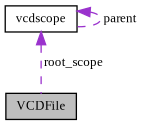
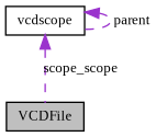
  digraph {
    fontname="Liberation Serif"
    node [color=black fontname="Liberation Serif" fontsize=10 shape=record style=filled]
    edge [color=darkorchid3 dir=back fontname="Liberation Serif" fontsize=10 labelfontname=Helvetica labelfontsize=10 style=dashed]
    n1 [fillcolor=grey75 fontcolor=black height=0.2 label=VCDFile width=0.4]
    n2 [fillcolor=white height=0.2 label=vcdscope width=0.4]
-   n2 -> n1 [label=" root_scope"]
+   n2 -> n1 [label=" scope_scope"]
    n2 -> n2 [label=" parent"]
  }
